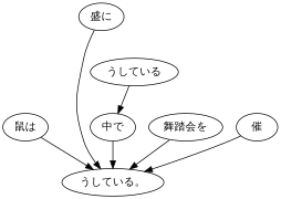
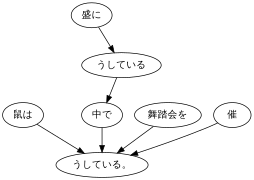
  digraph {
    n1 [label="鼠は"]
    n2 [label="うしている。"]
    n3 [label="うしている"]
    n4 [label="中で"]
    n5 [label="盛に"]
    n6 [label="舞踏会を"]
    n7 [label="催"]
    n1 -> n2
    n3 -> n4
    n4 -> n2
-   n5 -> n2
+   n5 -> n3
    n6 -> n2
    n7 -> n2
  }
